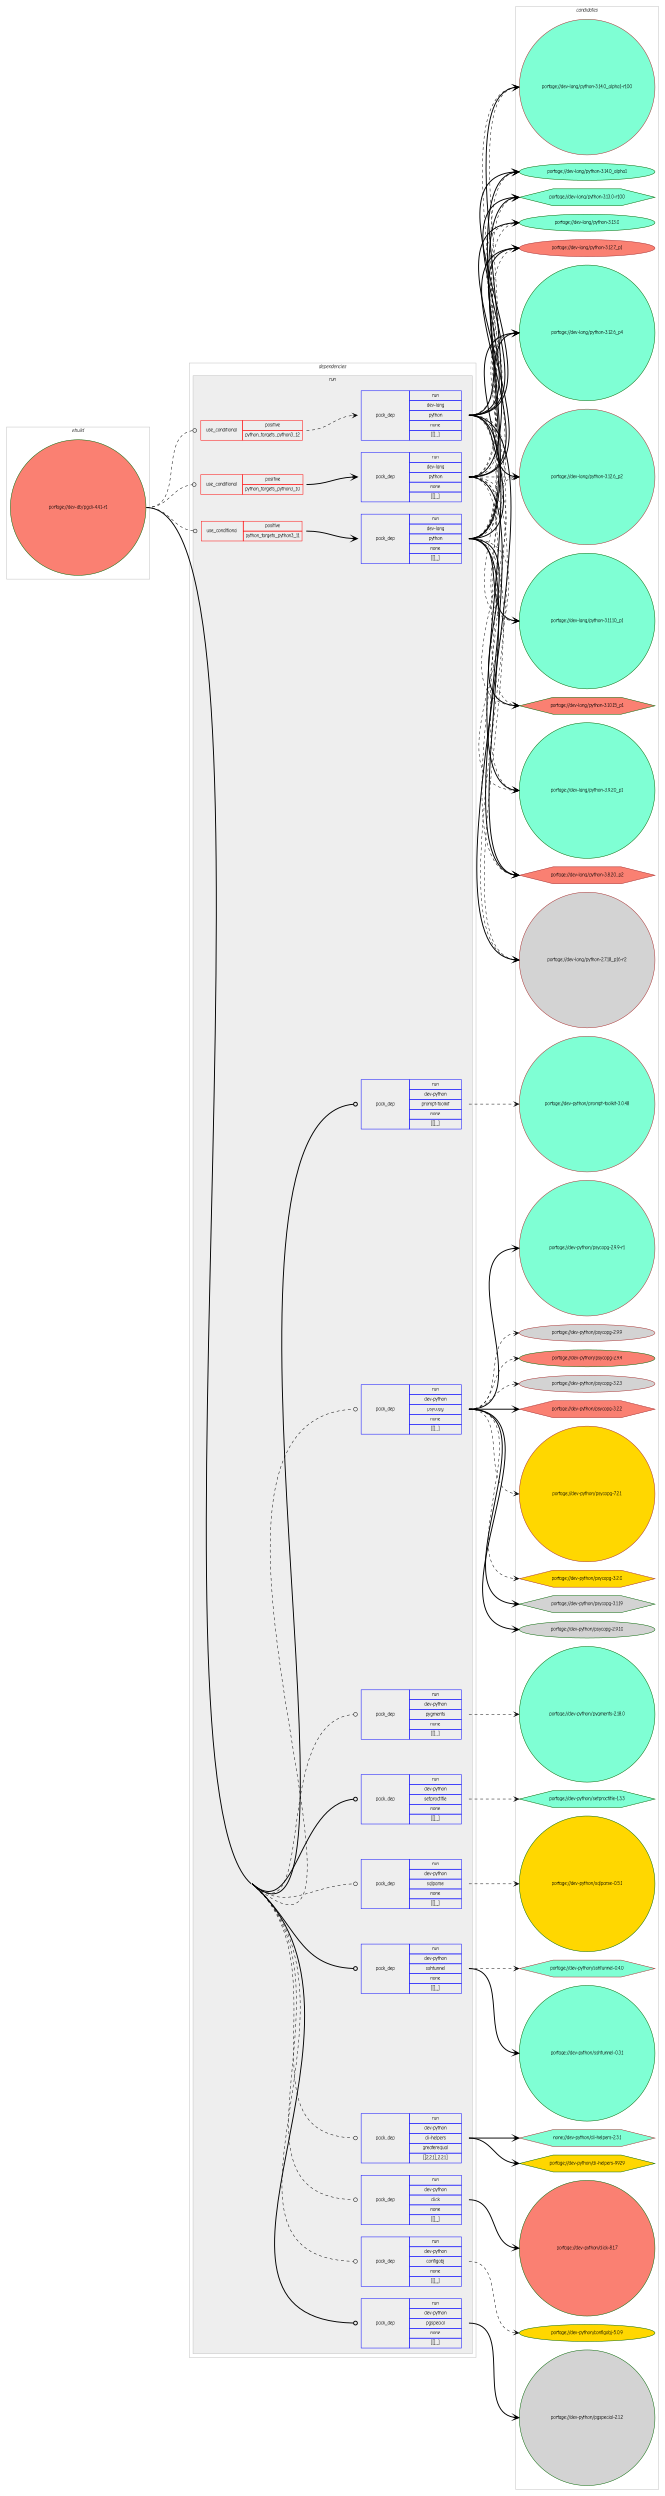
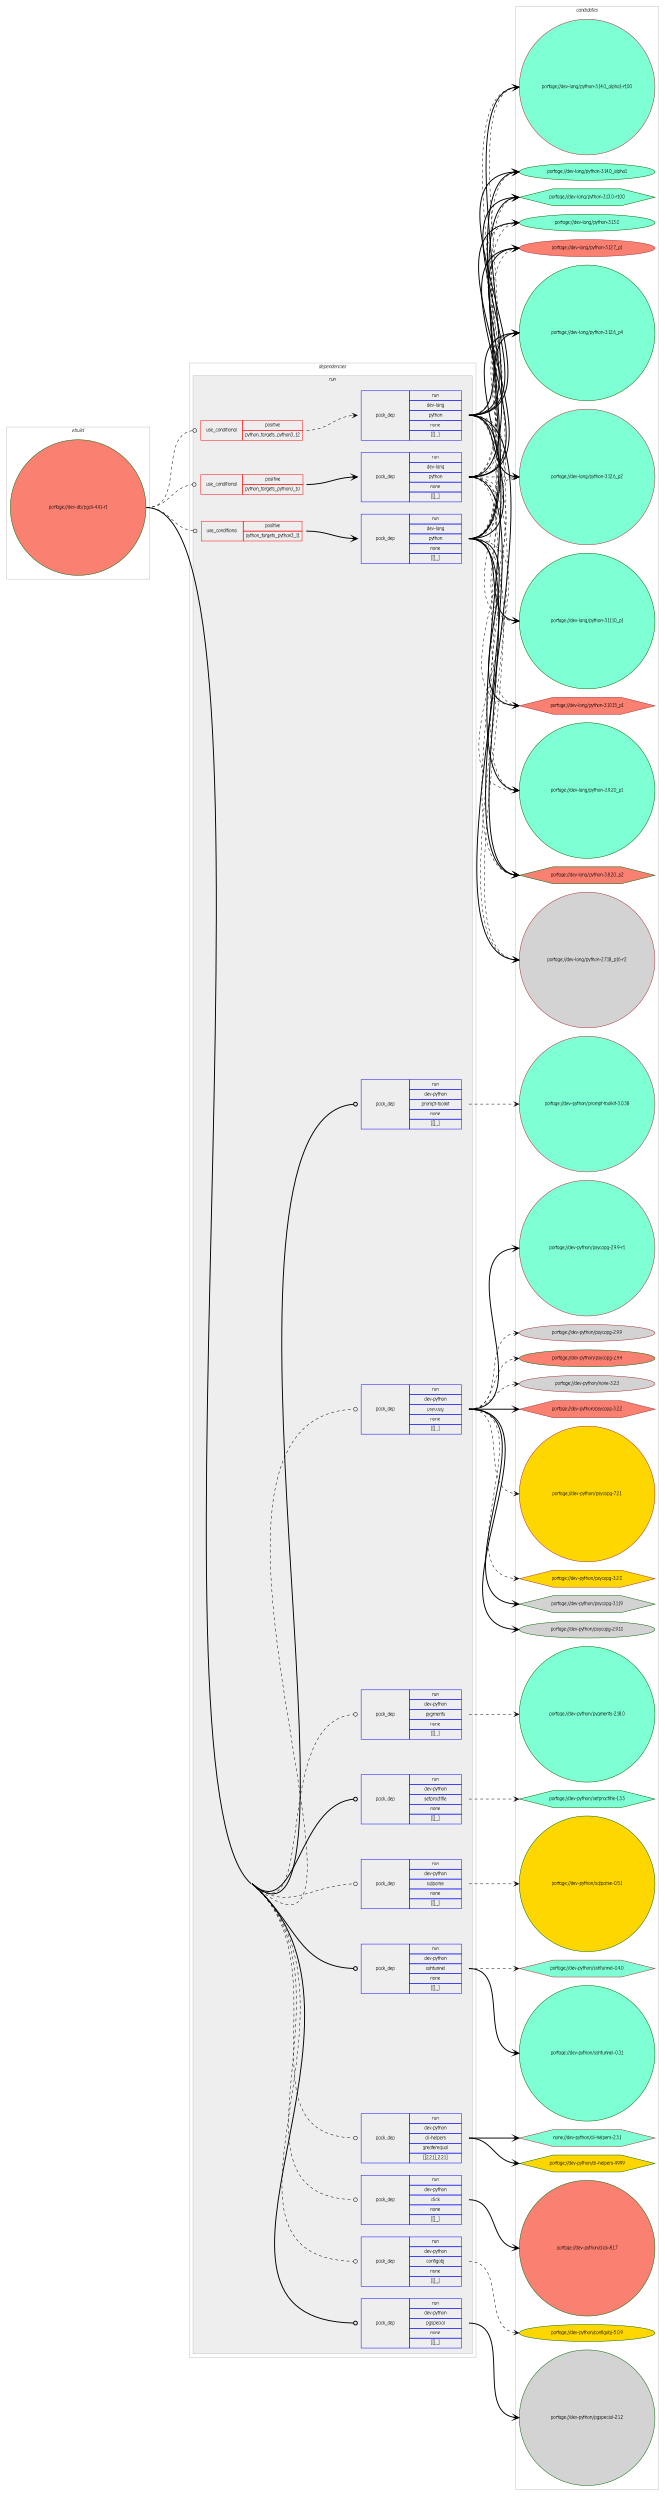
  digraph {
    compound=true
    concentrate=true
    fontname="Comic Neue"
    fontsize=10
    newrank=true
    rankdir=LR
    ranksep=1.5
    node [color=darkgreen fontname="Comic Neue" fontsize=10 shape=none style=filled]
    edge [arrowhead=vee fontname="Comic Neue" headport=w style=dashed tailport=e weight=100]
    n1 [fillcolor=salmon label="portage://dev-db/pgcli-4.4.1-r1" shape=circle width=4]
    n2 [color=blue label=<<TABLE BORDER="0" CELLBORDER="1" CELLSPACING="0" CELLPADDING="4" WIDTH="220"><TR><TD ROWSPAN="6" CELLPADDING="30">pack_dep</TD></TR><TR><TD WIDTH="110">run</TD></TR><TR><TD>dev-lang</TD></TR><TR><TD>python</TD></TR><TR><TD>none</TD></TR><TR><TD>[[],,,,]</TD></TR></TABLE>> style=""]
    n3 [color=red label=<<TABLE BORDER="0" CELLBORDER="1" CELLSPACING="0" CELLPADDING="4"><TR><TD ROWSPAN="3" CELLPADDING="10">use_conditional</TD></TR><TR><TD>positive</TD></TR><TR><TD>python_targets_python3_10</TD></TR></TABLE>> style=""]
    n4 [color=blue label=<<TABLE BORDER="0" CELLBORDER="1" CELLSPACING="0" CELLPADDING="4" WIDTH="220"><TR><TD ROWSPAN="6" CELLPADDING="30">pack_dep</TD></TR><TR><TD WIDTH="110">run</TD></TR><TR><TD>dev-lang</TD></TR><TR><TD>python</TD></TR><TR><TD>none</TD></TR><TR><TD>[[],,,,]</TD></TR></TABLE>> style=""]
    n5 [color=red label=<<TABLE BORDER="0" CELLBORDER="1" CELLSPACING="0" CELLPADDING="4"><TR><TD ROWSPAN="3" CELLPADDING="10">use_conditional</TD></TR><TR><TD>positive</TD></TR><TR><TD>python_targets_python3_11</TD></TR></TABLE>> style=""]
    n6 [color=blue label=<<TABLE BORDER="0" CELLBORDER="1" CELLSPACING="0" CELLPADDING="4" WIDTH="220"><TR><TD ROWSPAN="6" CELLPADDING="30">pack_dep</TD></TR><TR><TD WIDTH="110">run</TD></TR><TR><TD>dev-lang</TD></TR><TR><TD>python</TD></TR><TR><TD>none</TD></TR><TR><TD>[[],,,,]</TD></TR></TABLE>> style=""]
    n7 [color=red label=<<TABLE BORDER="0" CELLBORDER="1" CELLSPACING="0" CELLPADDING="4"><TR><TD ROWSPAN="3" CELLPADDING="10">use_conditional</TD></TR><TR><TD>positive</TD></TR><TR><TD>python_targets_python3_12</TD></TR></TABLE>> style=""]
    n8 [color=blue label=<<TABLE BORDER="0" CELLBORDER="1" CELLSPACING="0" CELLPADDING="4" WIDTH="220"><TR><TD ROWSPAN="6" CELLPADDING="30">pack_dep</TD></TR><TR><TD WIDTH="110">run</TD></TR><TR><TD>dev-python</TD></TR><TR><TD>cli-helpers</TD></TR><TR><TD>greaterequal</TD></TR><TR><TD>[[2,2,1],,,2.2.1]</TD></TR></TABLE>> style=""]
    n9 [color=blue label=<<TABLE BORDER="0" CELLBORDER="1" CELLSPACING="0" CELLPADDING="4" WIDTH="220"><TR><TD ROWSPAN="6" CELLPADDING="30">pack_dep</TD></TR><TR><TD WIDTH="110">run</TD></TR><TR><TD>dev-python</TD></TR><TR><TD>click</TD></TR><TR><TD>none</TD></TR><TR><TD>[[],,,,]</TD></TR></TABLE>> style=""]
    n10 [color=blue label=<<TABLE BORDER="0" CELLBORDER="1" CELLSPACING="0" CELLPADDING="4" WIDTH="220"><TR><TD ROWSPAN="6" CELLPADDING="30">pack_dep</TD></TR><TR><TD WIDTH="110">run</TD></TR><TR><TD>dev-python</TD></TR><TR><TD>configobj</TD></TR><TR><TD>none</TD></TR><TR><TD>[[],,,,]</TD></TR></TABLE>> style=""]
    n11 [color=blue label=<<TABLE BORDER="0" CELLBORDER="1" CELLSPACING="0" CELLPADDING="4" WIDTH="220"><TR><TD ROWSPAN="6" CELLPADDING="30">pack_dep</TD></TR><TR><TD WIDTH="110">run</TD></TR><TR><TD>dev-python</TD></TR><TR><TD>pgspecial</TD></TR><TR><TD>none</TD></TR><TR><TD>[[],,,,]</TD></TR></TABLE>> style=""]
    n12 [color=blue label=<<TABLE BORDER="0" CELLBORDER="1" CELLSPACING="0" CELLPADDING="4" WIDTH="220"><TR><TD ROWSPAN="6" CELLPADDING="30">pack_dep</TD></TR><TR><TD WIDTH="110">run</TD></TR><TR><TD>dev-python</TD></TR><TR><TD>prompt-toolkit</TD></TR><TR><TD>none</TD></TR><TR><TD>[[],,,,]</TD></TR></TABLE>> style=""]
    n13 [color=blue label=<<TABLE BORDER="0" CELLBORDER="1" CELLSPACING="0" CELLPADDING="4" WIDTH="220"><TR><TD ROWSPAN="6" CELLPADDING="30">pack_dep</TD></TR><TR><TD WIDTH="110">run</TD></TR><TR><TD>dev-python</TD></TR><TR><TD>psycopg</TD></TR><TR><TD>none</TD></TR><TR><TD>[[],,,,]</TD></TR></TABLE>> style=""]
    n14 [color=blue label=<<TABLE BORDER="0" CELLBORDER="1" CELLSPACING="0" CELLPADDING="4" WIDTH="220"><TR><TD ROWSPAN="6" CELLPADDING="30">pack_dep</TD></TR><TR><TD WIDTH="110">run</TD></TR><TR><TD>dev-python</TD></TR><TR><TD>pygments</TD></TR><TR><TD>none</TD></TR><TR><TD>[[],,,,]</TD></TR></TABLE>> style=""]
    n15 [color=blue label=<<TABLE BORDER="0" CELLBORDER="1" CELLSPACING="0" CELLPADDING="4" WIDTH="220"><TR><TD ROWSPAN="6" CELLPADDING="30">pack_dep</TD></TR><TR><TD WIDTH="110">run</TD></TR><TR><TD>dev-python</TD></TR><TR><TD>setproctitle</TD></TR><TR><TD>none</TD></TR><TR><TD>[[],,,,]</TD></TR></TABLE>> style=""]
    n16 [color=blue label=<<TABLE BORDER="0" CELLBORDER="1" CELLSPACING="0" CELLPADDING="4" WIDTH="220"><TR><TD ROWSPAN="6" CELLPADDING="30">pack_dep</TD></TR><TR><TD WIDTH="110">run</TD></TR><TR><TD>dev-python</TD></TR><TR><TD>sqlparse</TD></TR><TR><TD>none</TD></TR><TR><TD>[[],,,,]</TD></TR></TABLE>> style=""]
    n17 [color=blue label=<<TABLE BORDER="0" CELLBORDER="1" CELLSPACING="0" CELLPADDING="4" WIDTH="220"><TR><TD ROWSPAN="6" CELLPADDING="30">pack_dep</TD></TR><TR><TD WIDTH="110">run</TD></TR><TR><TD>dev-python</TD></TR><TR><TD>sshtunnel</TD></TR><TR><TD>none</TD></TR><TR><TD>[[],,,,]</TD></TR></TABLE>> style=""]
    n18 [color=brown fillcolor=aquamarine label="portage://dev-lang/python-3.14.0_alpha1-r100" shape=circle width=4]
    n19 [fillcolor=aquamarine label="portage://dev-lang/python-3.14.0_alpha1" shape=ellipse width=4]
    n20 [fillcolor=aquamarine label="portage://dev-lang/python-3.13.0-r100" shape=hexagon width=4]
    n21 [fillcolor=aquamarine label="portage://dev-lang/python-3.13.0" shape=ellipse width=4]
    n22 [color=brown fillcolor=salmon label="portage://dev-lang/python-3.12.7_p1" shape=ellipse width=4]
    n23 [fillcolor=aquamarine label="portage://dev-lang/python-3.12.6_p4" shape=circle width=4]
    n24 [color=brown fillcolor=aquamarine label="portage://dev-lang/python-3.12.6_p2" shape=circle width=4]
    n25 [fillcolor=aquamarine label="portage://dev-lang/python-3.11.10_p1" shape=circle width=4]
-   n26 [fillcolor=salmon label="portage://dev-lang/python-3.10.15_p1" shape=hexagon width=4]
+   n26 [color=brown fillcolor=salmon label="portage://dev-lang/python-3.10.15_p1" shape=hexagon width=4]
    n27 [fillcolor=aquamarine label="portage://dev-lang/python-3.9.20_p1" shape=circle width=4]
-   n28 [color=brown fillcolor=salmon label="portage://dev-lang/python-3.8.20_p2" shape=hexagon width=4]
+   n28 [fillcolor=salmon label="portage://dev-lang/python-3.8.20_p2" shape=hexagon width=4]
    n29 [color=brown fillcolor=lightgrey label="portage://dev-lang/python-2.7.18_p16-r2" shape=circle width=4]
-   n30 [fillcolor=gold label="portage://dev-python/cli-helpers-9929" shape=hexagon width=4]
+   n30 [fillcolor=gold label="portage://dev-python/cli-helpers-9999" shape=hexagon width=4]
    n31 [color=brown fillcolor=aquamarine label="none://dev-python/cli-helpers-2.3.1" shape=hexagon width=4]
    n32 [fillcolor=gold label="portage://dev-python/configobj-5.0.9" shape=ellipse width=4]
    n33 [fillcolor=salmon label="portage://dev-python/click-8.1.7" shape=circle width=4]
    n34 [fillcolor=lightgrey label="portage://dev-python/pgspecial-2.1.2" shape=circle width=4]
-   n35 [color=brown fillcolor=aquamarine label="portage://dev-python/prompt-toolkit-3.0.48" shape=circle width=4]
-   n36 [color=brown fillcolor=lightgrey label="portage://dev-python/psycopg-3.2.3" shape=ellipse width=4]
+   n35 [color=brown fillcolor=aquamarine label="portage://dev-python/prompt-toolkit-3.0.38" shape=circle width=4]
+   n36 [color=brown fillcolor=lightgrey label="portage://dev-python/none-3.2.3" shape=ellipse width=4]
    n37 [color=brown fillcolor=salmon label="portage://dev-python/psycopg-3.2.2" shape=hexagon width=4]
    n38 [color=brown fillcolor=gold label="portage://dev-python/psycopg-7.2.1" shape=circle width=4]
    n39 [color=brown fillcolor=gold label="portage://dev-python/psycopg-3.2.0" shape=hexagon width=4]
    n40 [fillcolor=lightgrey label="portage://dev-python/psycopg-3.1.19" shape=hexagon width=4]
    n41 [fillcolor=lightgrey label="portage://dev-python/psycopg-2.9.10" shape=ellipse width=4]
    n42 [color=brown fillcolor=aquamarine label="portage://dev-python/psycopg-2.9.9-r1" shape=circle width=4]
    n43 [color=brown fillcolor=lightgrey label="portage://dev-python/psycopg-2.9.9" shape=ellipse width=4]
    n44 [fillcolor=salmon label="portage://dev-python/psycopg-2.9.4" shape=ellipse width=4]
    n45 [fillcolor=aquamarine label="portage://dev-python/pygments-2.18.0" shape=circle width=4]
    n46 [fillcolor=aquamarine label="portage://dev-python/setproctitle-1.3.3" shape=hexagon width=4]
    n47 [color=brown fillcolor=aquamarine label="portage://dev-python/sshtunnel-0.4.0" shape=hexagon width=4]
    n48 [fillcolor=aquamarine label="portage://dev-python/sshtunnel-0.3.1" shape=circle width=4]
    n49 [fillcolor=gold label="portage://dev-python/sqlparse-0.5.1" shape=circle width=4]
    subgraph cluster_1 {
      color=gray
      label=<<i>dependencies</i>>
      subgraph cluster_2 {
        color=gray
        fillcolor="#eeeeee"
        label=<<i>compile</i>>
        style=filled
      }
      subgraph cluster_3 {
        color=gray
        fillcolor="#eeeeee"
        label=<<i>compile and run</i>>
        style=filled
      }
      subgraph cluster_4 {
        color=gray
        fillcolor="#eeeeee"
        label=<<i>run</i>>
        style=filled
        subgraph sub_5 {
          color=gray
          fillcolor="#eeeeee"
          label=<<i>run</i>>
          style=filled
          n3
          subgraph sub_6 {
            color=gray
            fillcolor="#eeeeee"
            label=<<i>run</i>>
            style=filled
            n2
          }
        }
        subgraph sub_7 {
          color=gray
          fillcolor="#eeeeee"
          label=<<i>run</i>>
          style=filled
          n5
          subgraph sub_8 {
            color=gray
            fillcolor="#eeeeee"
            label=<<i>run</i>>
            style=filled
            n4
          }
        }
        subgraph sub_9 {
          color=gray
          fillcolor="#eeeeee"
          label=<<i>run</i>>
          style=filled
          n7
          subgraph sub_10 {
            color=gray
            fillcolor="#eeeeee"
            label=<<i>run</i>>
            style=filled
            n6
          }
        }
        subgraph sub_11 {
          color=gray
          fillcolor="#eeeeee"
          label=<<i>run</i>>
          style=filled
          n8
        }
        subgraph sub_12 {
          color=gray
          fillcolor="#eeeeee"
          label=<<i>run</i>>
          style=filled
          n9
        }
        subgraph sub_13 {
          color=gray
          fillcolor="#eeeeee"
          label=<<i>run</i>>
          style=filled
          n10
        }
        subgraph sub_14 {
          color=gray
          fillcolor="#eeeeee"
          label=<<i>run</i>>
          style=filled
          n11
        }
        subgraph sub_15 {
          color=gray
          fillcolor="#eeeeee"
          label=<<i>run</i>>
          style=filled
          n12
        }
        subgraph sub_16 {
          color=gray
          fillcolor="#eeeeee"
          label=<<i>run</i>>
          style=filled
          n13
        }
        subgraph sub_17 {
          color=gray
          fillcolor="#eeeeee"
          label=<<i>run</i>>
          style=filled
          n14
        }
        subgraph sub_18 {
          color=gray
          fillcolor="#eeeeee"
          label=<<i>run</i>>
          style=filled
          n15
        }
        subgraph sub_19 {
          color=gray
          fillcolor="#eeeeee"
          label=<<i>run</i>>
          style=filled
          n16
        }
        subgraph sub_20 {
          color=gray
          fillcolor="#eeeeee"
          label=<<i>run</i>>
          style=filled
          n17
        }
      }
    }
    subgraph cluster_21 {
      color=gray
      label=<<i>ebuild</i>>
      n1
    }
    subgraph cluster_22 {
      color=gray
      label=<<i>candidates</i>>
      rank=same
      subgraph sub_23 {
        color=black
        label=<<i>candidates</i>>
        nodesep=1
        rank=same
        n18
        n19
        n20
        n21
        n22
        n23
        n24
        n25
        n26
        n27
        n28
        n29
      }
      subgraph sub_24 {
        color=black
        label=<<i>candidates</i>>
        nodesep=1
        rank=same
        n18
        n19
        n20
        n21
        n22
        n23
        n24
        n25
        n26
        n27
        n28
        n29
      }
      subgraph sub_25 {
        color=black
        label=<<i>candidates</i>>
        nodesep=1
        rank=same
        n18
        n19
        n20
        n21
        n22
        n23
        n24
        n25
        n26
        n27
        n28
        n29
      }
      subgraph sub_26 {
        color=black
        label=<<i>candidates</i>>
        nodesep=1
        rank=same
        n30
        n31
      }
      subgraph sub_27 {
        color=black
        label=<<i>candidates</i>>
        nodesep=1
        rank=same
        n32
      }
      subgraph sub_28 {
        color=black
        label=<<i>candidates</i>>
        nodesep=1
        rank=same
        n33
      }
      subgraph sub_29 {
        color=black
        label=<<i>candidates</i>>
        nodesep=1
        rank=same
        n34
      }
      subgraph sub_30 {
        color=black
        label=<<i>candidates</i>>
        nodesep=1
        rank=same
        n35
      }
      subgraph sub_31 {
        color=black
        label=<<i>candidates</i>>
        nodesep=1
        rank=same
        n36
        n37
        n38
        n39
        n40
        n41
        n42
        n43
        n44
      }
      subgraph sub_32 {
        color=black
        label=<<i>candidates</i>>
        nodesep=1
        rank=same
        n45
      }
      subgraph sub_33 {
        color=black
        label=<<i>candidates</i>>
        nodesep=1
        rank=same
        n46
      }
      subgraph sub_34 {
        color=black
        label=<<i>candidates</i>>
        nodesep=1
        rank=same
        n47
        n48
      }
      subgraph sub_35 {
        color=black
        label=<<i>candidates</i>>
        nodesep=1
        rank=same
        n49
      }
    }
    n1 -> n3 [arrowhead=odot weight=20]
    n1 -> n5 [arrowhead=odot weight=20]
    n1 -> n7 [arrowhead=odot weight=20]
    n1 -> n8 [arrowhead=odot weight=20]
    n1 -> n9 [arrowhead=odot weight=20]
    n1 -> n10 [arrowhead=odot weight=20]
    n1 -> n11 [arrowhead=odot style=bold weight=20]
    n1 -> n12 [arrowhead=odot style=bold weight=20]
    n1 -> n13 [arrowhead=odot weight=20]
    n1 -> n14 [arrowhead=odot weight=20]
    n1 -> n15 [arrowhead=odot style=bold weight=20]
    n1 -> n16 [arrowhead=odot weight=20]
    n1 -> n17 [arrowhead=odot style=bold weight=20]
    n2 -> n18 [style=bold]
    n2 -> n19
    n2 -> n20
    n2 -> n21 [style=bold]
    n2 -> n22 [style=bold]
    n2 -> n23
    n2 -> n24
    n2 -> n25
    n2 -> n26
    n2 -> n27
    n2 -> n28 [style=bold]
    n2 -> n29
    n3 -> n2 [style=bold weight=20]
    n4 -> n18
    n4 -> n19 [style=bold]
    n4 -> n20 [style=bold]
    n4 -> n21
    n4 -> n22
    n4 -> n23 [style=bold]
    n4 -> n24
    n4 -> n25 [style=bold]
    n4 -> n26 [style=bold]
    n4 -> n27
    n4 -> n28 [style=bold]
    n4 -> n29
    n5 -> n4 [style=bold weight=20]
    n6 -> n18
    n6 -> n19 [style=bold]
    n6 -> n20 [style=bold]
    n6 -> n21
    n6 -> n22 [style=bold]
    n6 -> n23 [style=bold]
    n6 -> n24 [style=bold]
    n6 -> n25
    n6 -> n26
    n6 -> n27 [style=bold]
    n6 -> n28
    n6 -> n29 [style=bold]
    n7 -> n6 [weight=20]
    n8 -> n30 [style=bold]
    n8 -> n31 [style=bold]
    n9 -> n33 [style=bold]
    n10 -> n32
    n11 -> n34 [style=bold]
    n12 -> n35
    n13 -> n36
    n13 -> n37 [style=bold]
    n13 -> n38
    n13 -> n39
    n13 -> n40 [style=bold]
    n13 -> n41 [style=bold]
    n13 -> n42 [style=bold]
    n13 -> n43
    n13 -> n44
    n14 -> n45
    n15 -> n46
    n16 -> n49
    n17 -> n47
    n17 -> n48 [style=bold]
  }
